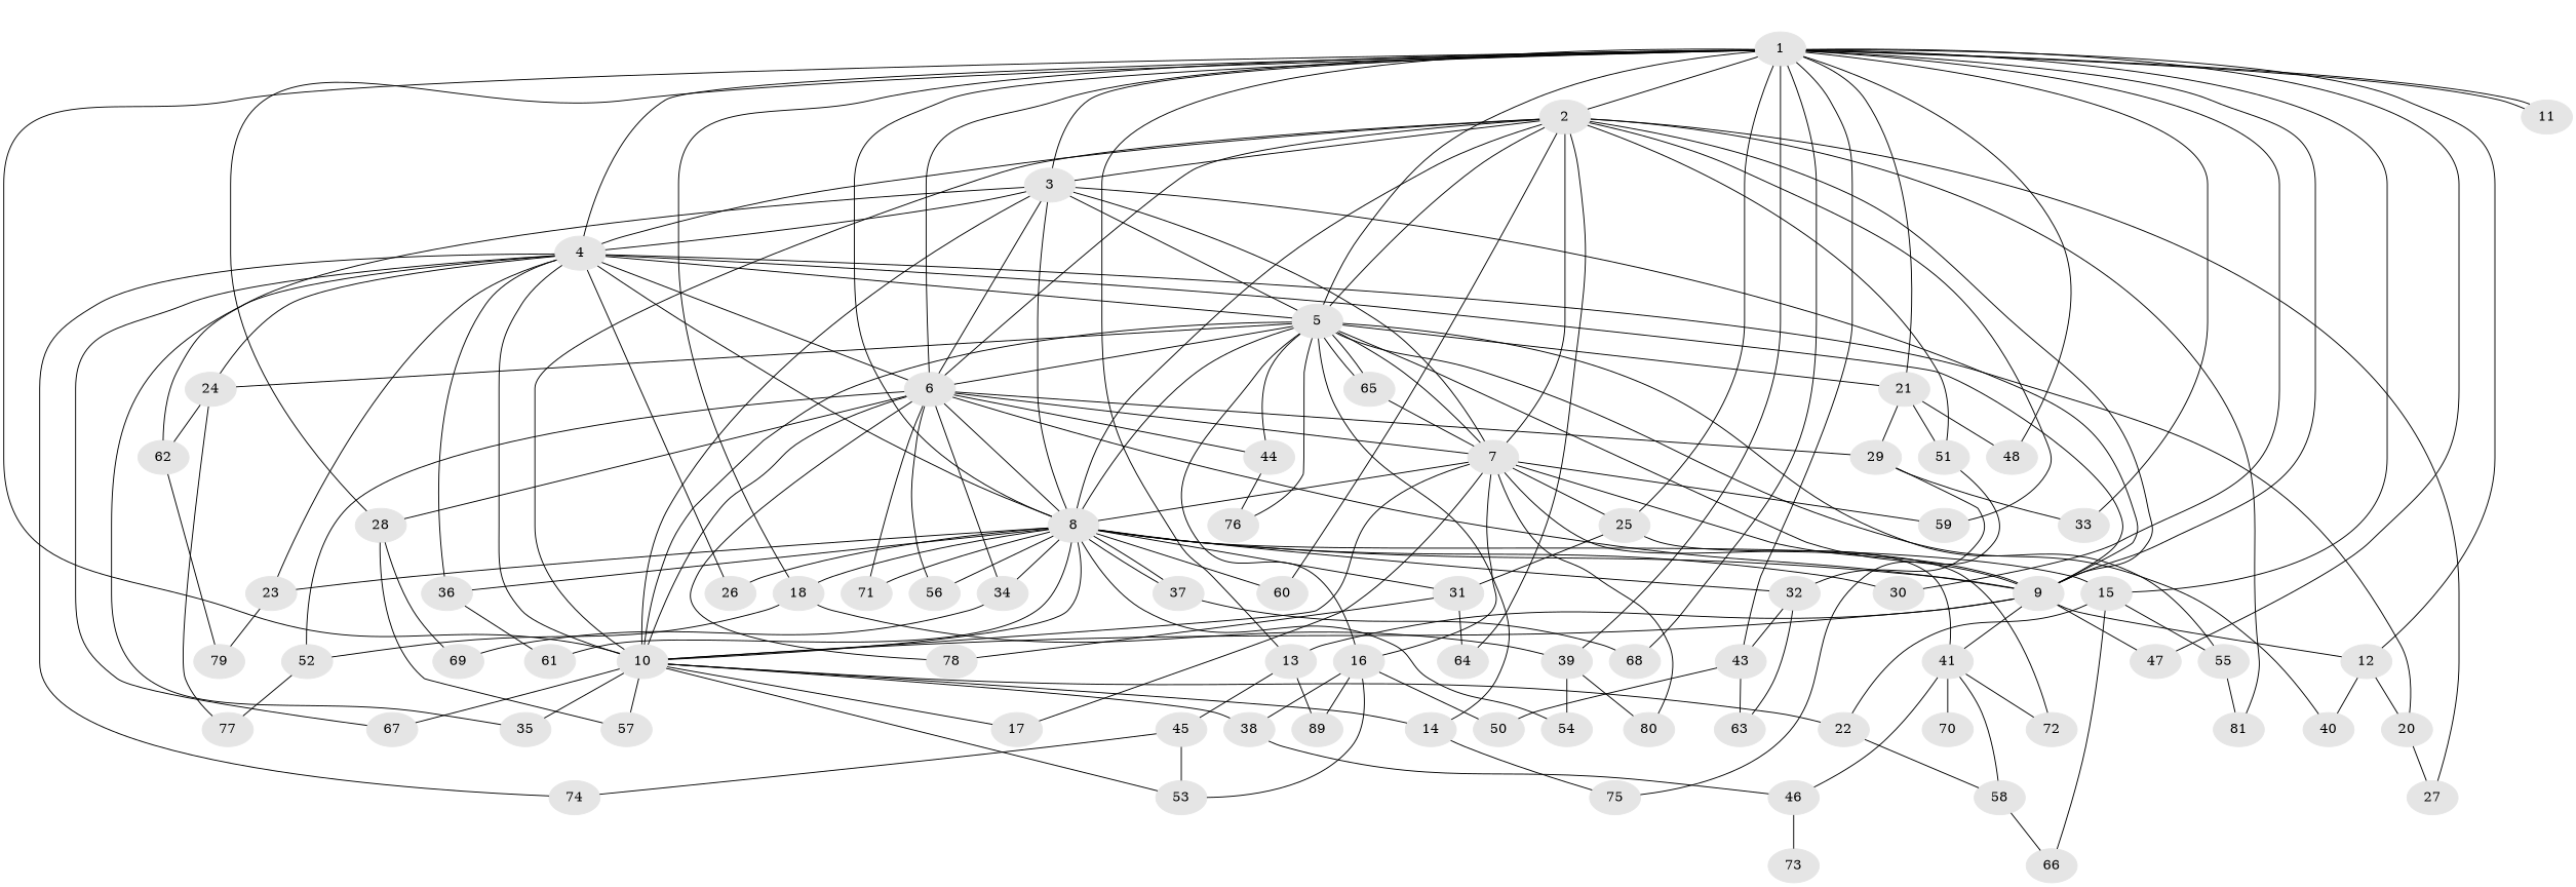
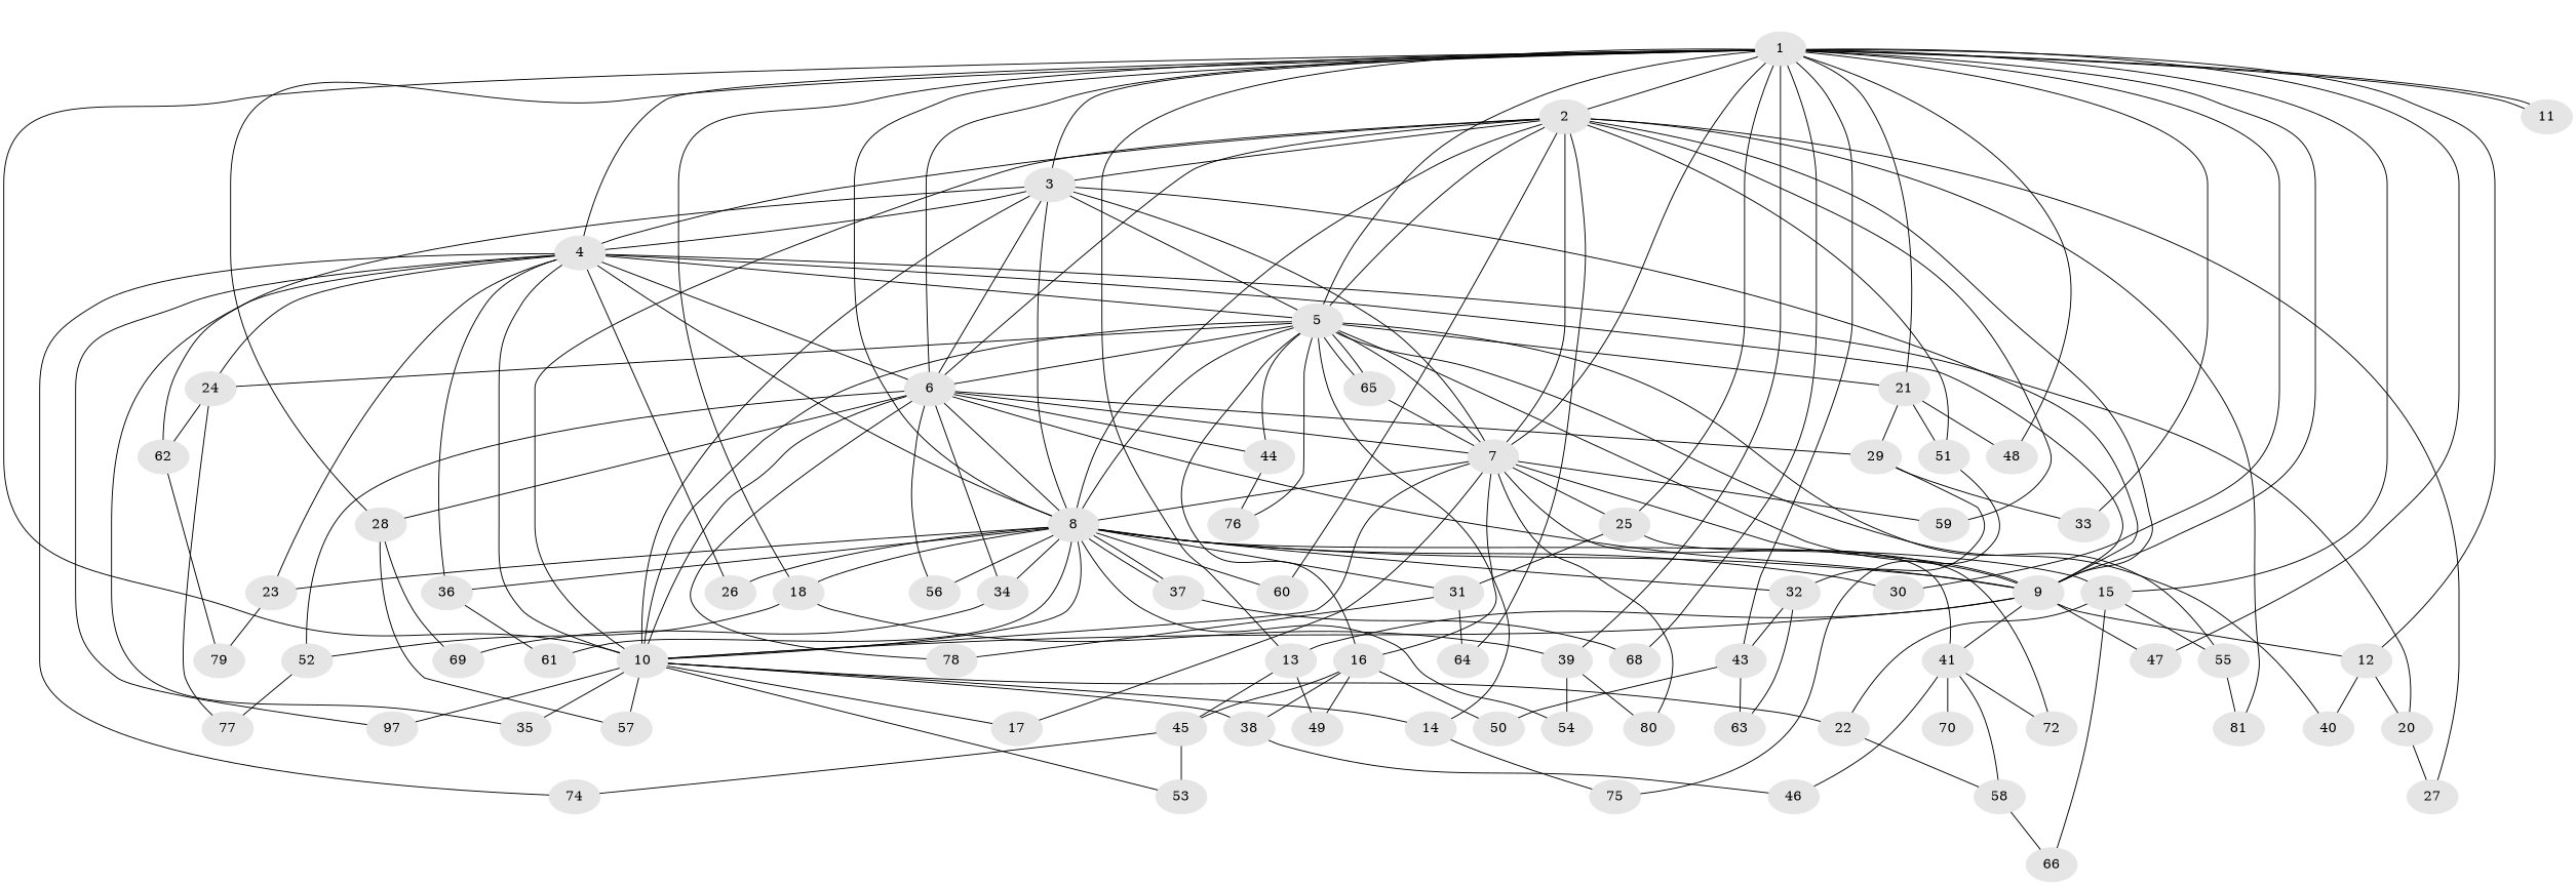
  graph {
    node [color=gray90 style=filled]
    1
    2
    3
    4
    5
    6
    7
    8
    9
    10
    11
    12
    13
    15
    18
    21
    25
    28
    30
    33
    39
    43
    47
    48
    68
    27
    51
    59
    60
    64
    81
    62
    20
    23
    24
    26
    35
    36
-   67
+   67 [label=97]
    74
    14
    16
    40
    44
    55
    65
    76
    29
    34
    52
    56
-   71
    78
    17
    41
    80
    31
    32
    37
    54
    61
    22
    38
    53
    57
    45
-   49 [label=89]
+   49
    66
    72
    69
    50
    63
    75
    79
    77
    70
    58
    46
-   73
    1 -- 2
    1 -- 3
    1 -- 4
    1 -- 5
    1 -- 6
+   1 -- 7
    1 -- 8
    1 -- 9
    1 -- 10
    1 -- 11
    1 -- 11
    1 -- 12
    1 -- 13
    1 -- 15
    1 -- 18
    1 -- 21
    1 -- 25
    1 -- 28
    1 -- 30
    1 -- 33
    1 -- 39
    1 -- 43
    1 -- 47
    1 -- 48
    1 -- 68
    2 -- 3
    2 -- 4
    2 -- 5
    2 -- 6
    2 -- 7
    2 -- 8
    2 -- 9
    2 -- 10
    2 -- 27
    2 -- 51
    2 -- 59
    2 -- 60
    2 -- 64
    2 -- 81
    3 -- 4
    3 -- 5
    3 -- 6
    3 -- 7
    3 -- 8
    3 -- 9
    3 -- 10
    3 -- 62
    4 -- 5
    4 -- 6
    4 -- 8
    4 -- 9
    4 -- 10
    4 -- 20
    4 -- 23
    4 -- 24
    4 -- 26
    4 -- 35
    4 -- 36
    4 -- 67
    4 -- 74
    5 -- 6
    5 -- 7
    5 -- 8
    5 -- 9
    5 -- 10
    5 -- 21
    5 -- 24
    5 -- 14
    5 -- 16
    5 -- 40
    5 -- 44
    5 -- 55
    5 -- 65
    5 -- 65
    5 -- 76
    6 -- 7
    6 -- 8
    6 -- 9
    6 -- 10
    6 -- 28
    6 -- 44
    6 -- 29
    6 -- 34
    6 -- 52
    6 -- 56
-   6 -- 71
    6 -- 78
    7 -- 8
    7 -- 9
    7 -- 10
    7 -- 25
    7 -- 59
    7 -- 16
    7 -- 17
    7 -- 41
    7 -- 80
    8 -- 9
    8 -- 10
    8 -- 15
    8 -- 18
    8 -- 30
    8 -- 60
    8 -- 23
    8 -- 26
    8 -- 36
    8 -- 34
    8 -- 56
-   8 -- 71
    8 -- 31
    8 -- 32
    8 -- 37
    8 -- 37
    8 -- 54
    8 -- 61
    9 -- 10
    9 -- 12
    9 -- 13
    9 -- 47
    9 -- 41
    10 -- 35
    10 -- 67
    10 -- 14
    10 -- 17
    10 -- 22
    10 -- 38
    10 -- 53
    10 -- 57
    12 -- 20
    12 -- 40
    13 -- 45
    13 -- 49
    15 -- 55
    15 -- 22
    15 -- 66
    18 -- 39
    18 -- 52
    21 -- 48
    21 -- 51
    21 -- 29
    25 -- 31
    25 -- 72
    28 -- 57
    28 -- 69
    39 -- 80
    39 -- 54
    43 -- 50
    43 -- 63
    51 -- 75
    62 -- 79
    20 -- 27
    23 -- 79
    24 -- 62
    24 -- 77
    36 -- 61
    14 -- 75
    16 -- 38
-   16 -- 53
+   16 -- 45
    16 -- 49
    16 -- 50
    44 -- 76
    55 -- 81
    65 -- 7
    29 -- 33
    29 -- 32
    34 -- 69
    52 -- 77
    41 -- 72
    41 -- 70
    41 -- 58
    41 -- 46
    31 -- 64
    31 -- 78
    32 -- 43
    32 -- 63
    37 -- 68
    22 -- 58
    38 -- 46
    45 -- 74
    45 -- 53
    58 -- 66
-   46 -- 73
  }
